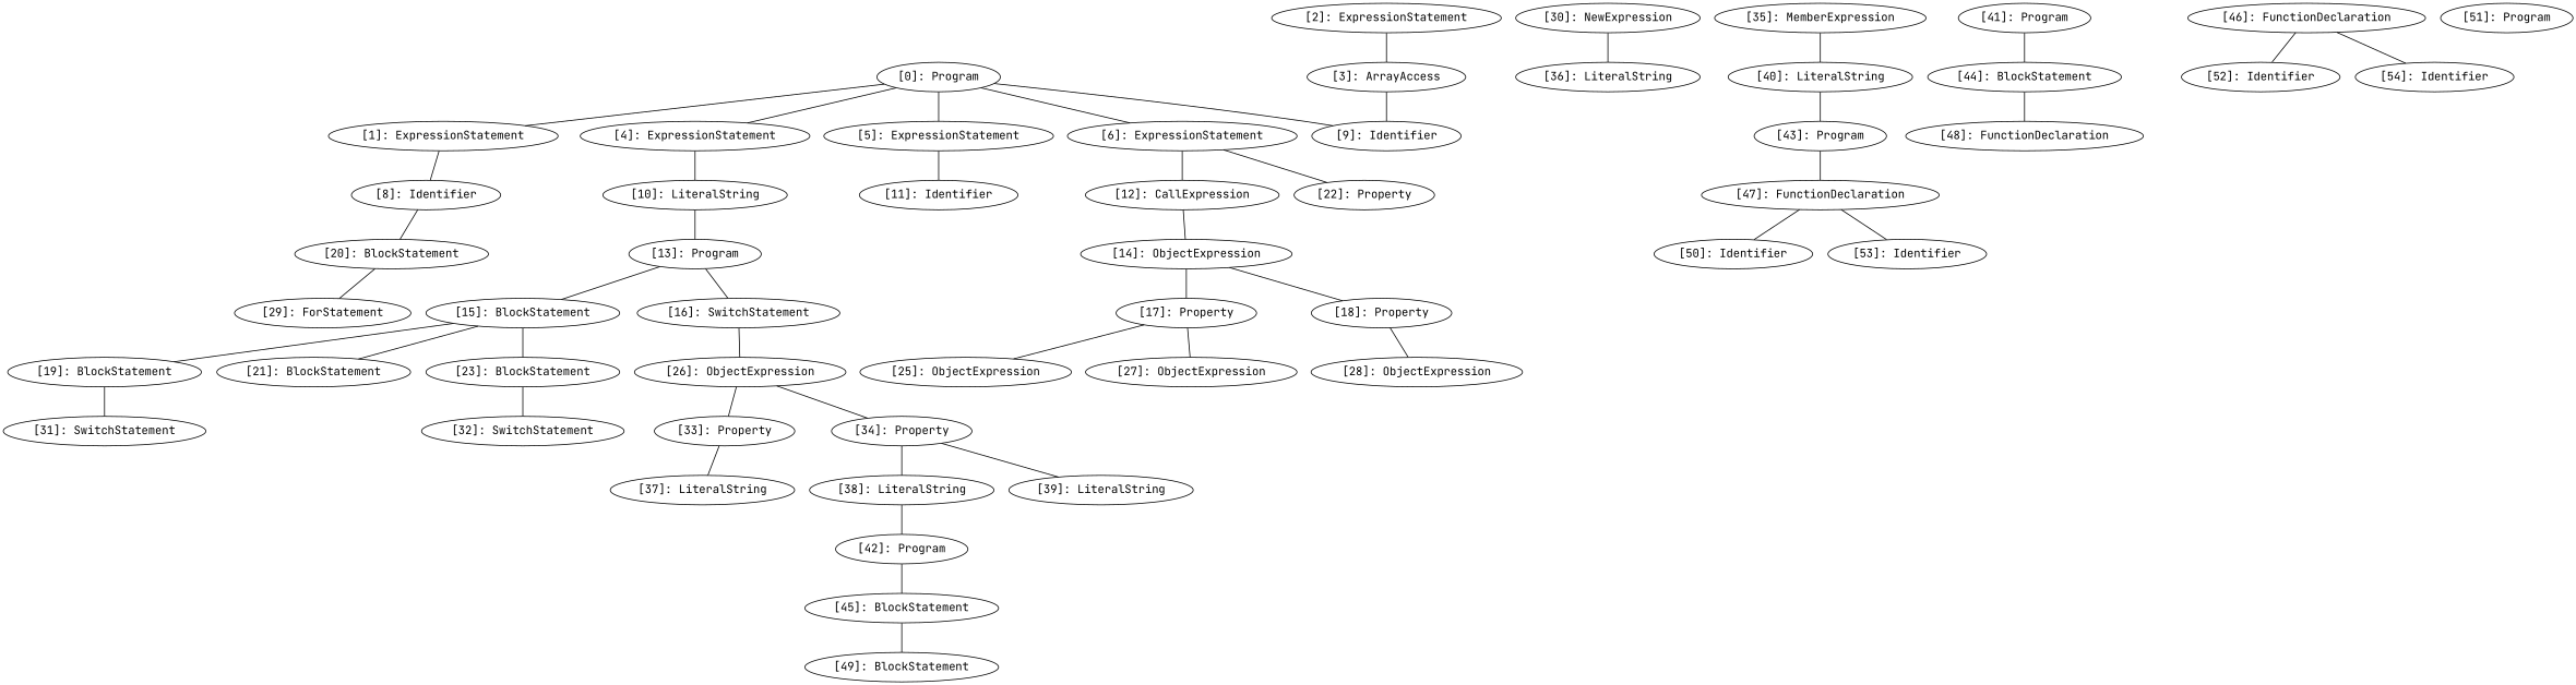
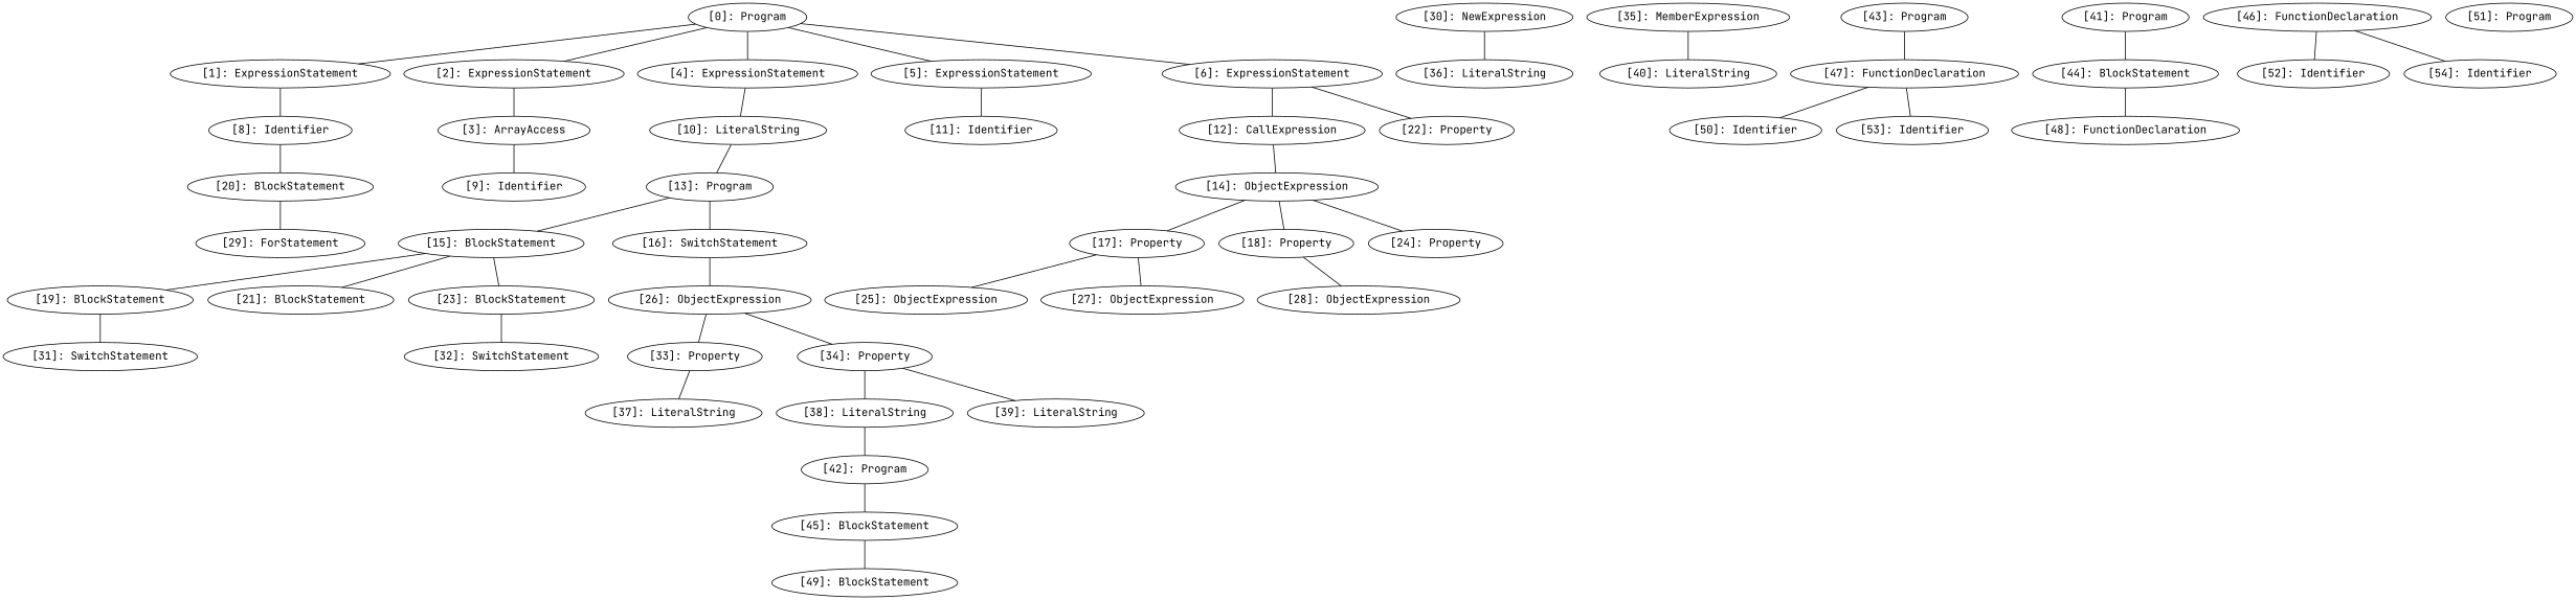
  graph {
    fontname="JetBrains Mono"
    node [fontname="JetBrains Mono"]
    edge [fontname="JetBrains Mono"]
    n1 [label="[0]: Program"]
    n2 [label="[1]: ExpressionStatement"]
    n3 [label="[2]: ExpressionStatement"]
    n4 [label="[4]: ExpressionStatement"]
    n5 [label="[5]: ExpressionStatement"]
    n6 [label="[6]: ExpressionStatement"]
    n7 [label="[8]: Identifier"]
    n8 [label="[3]: ArrayAccess"]
    n9 [label="[10]: LiteralString"]
    n10 [label="[11]: Identifier"]
    n11 [label="[12]: CallExpression"]
    n12 [label="[22]: Property"]
    n13 [label="[20]: BlockStatement"]
    n14 [label="[9]: Identifier"]
    n15 [label="[13]: Program"]
    n16 [label="[14]: ObjectExpression"]
    n17 [label="[15]: BlockStatement"]
    n18 [label="[16]: SwitchStatement"]
    n19 [label="[17]: Property"]
    n20 [label="[18]: Property"]
+   n21 [label="[24]: Property"]
    n22 [label="[19]: BlockStatement"]
    n23 [label="[21]: BlockStatement"]
    n24 [label="[23]: BlockStatement"]
    n25 [label="[26]: ObjectExpression"]
    n26 [label="[25]: ObjectExpression"]
    n27 [label="[27]: ObjectExpression"]
    n28 [label="[28]: ObjectExpression"]
    n29 [label="[31]: SwitchStatement"]
    n30 [label="[29]: ForStatement"]
    n31 [label="[32]: SwitchStatement"]
    n32 [label="[33]: Property"]
    n33 [label="[34]: Property"]
    n34 [label="[30]: NewExpression"]
    n35 [label="[36]: LiteralString"]
    n36 [label="[37]: LiteralString"]
    n37 [label="[38]: LiteralString"]
    n38 [label="[39]: LiteralString"]
    n39 [label="[35]: MemberExpression"]
    n40 [label="[40]: LiteralString"]
    n41 [label="[42]: Program"]
    n42 [label="[43]: Program"]
    n43 [label="[41]: Program"]
    n44 [label="[44]: BlockStatement"]
    n45 [label="[45]: BlockStatement"]
    n46 [label="[47]: FunctionDeclaration"]
    n47 [label="[48]: FunctionDeclaration"]
    n48 [label="[49]: BlockStatement"]
    n49 [label="[50]: Identifier"]
    n50 [label="[53]: Identifier"]
    n51 [label="[46]: FunctionDeclaration"]
    n52 [label="[52]: Identifier"]
    n53 [label="[54]: Identifier"]
    n54 [label="[51]: Program"]
    n1 -- n2
-   n1 -- n14
+   n1 -- n3
    n1 -- n4
    n1 -- n5
    n1 -- n6
    n2 -- n7
    n3 -- n8
    n4 -- n9
    n5 -- n10
    n6 -- n11
    n6 -- n12
    n7 -- n13
    n8 -- n14
    n9 -- n15
    n11 -- n16
    n13 -- n30
    n15 -- n17
    n15 -- n18
    n16 -- n19
    n16 -- n20
+   n16 -- n21
    n17 -- n22
    n17 -- n23
    n17 -- n24
    n18 -- n25
    n19 -- n26
    n19 -- n27
    n20 -- n28
    n22 -- n29
    n24 -- n31
    n25 -- n32
    n25 -- n33
    n32 -- n36
    n33 -- n37
    n33 -- n38
    n34 -- n35
    n37 -- n41
    n39 -- n40
-   n40 -- n42
    n41 -- n45
    n42 -- n46
    n43 -- n44
    n44 -- n47
    n45 -- n48
    n46 -- n49
    n46 -- n50
    n51 -- n52
    n51 -- n53
  }
